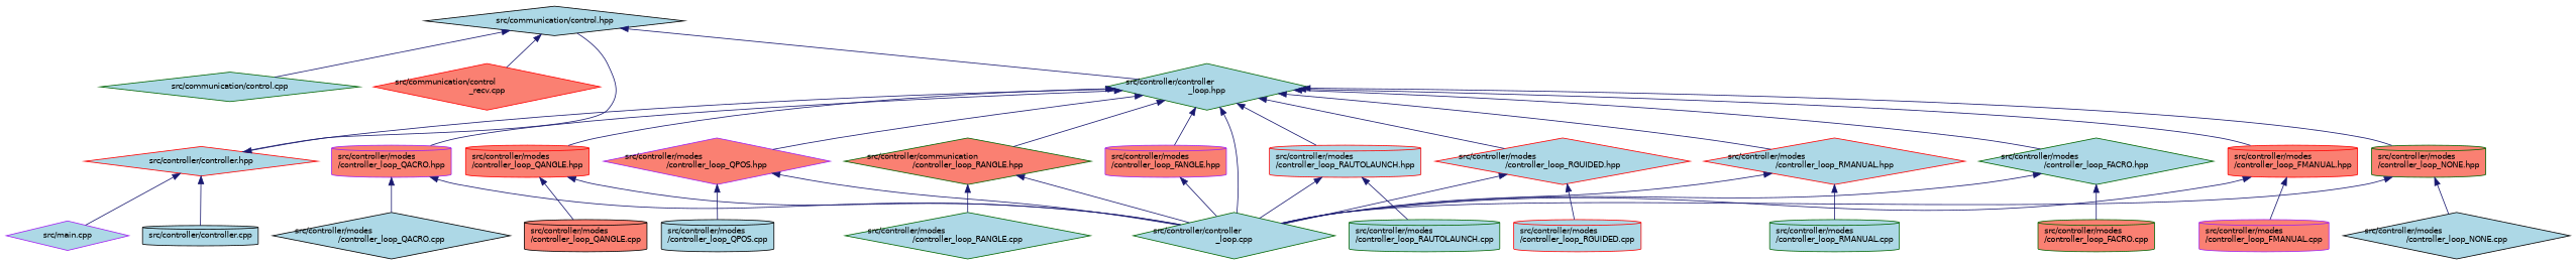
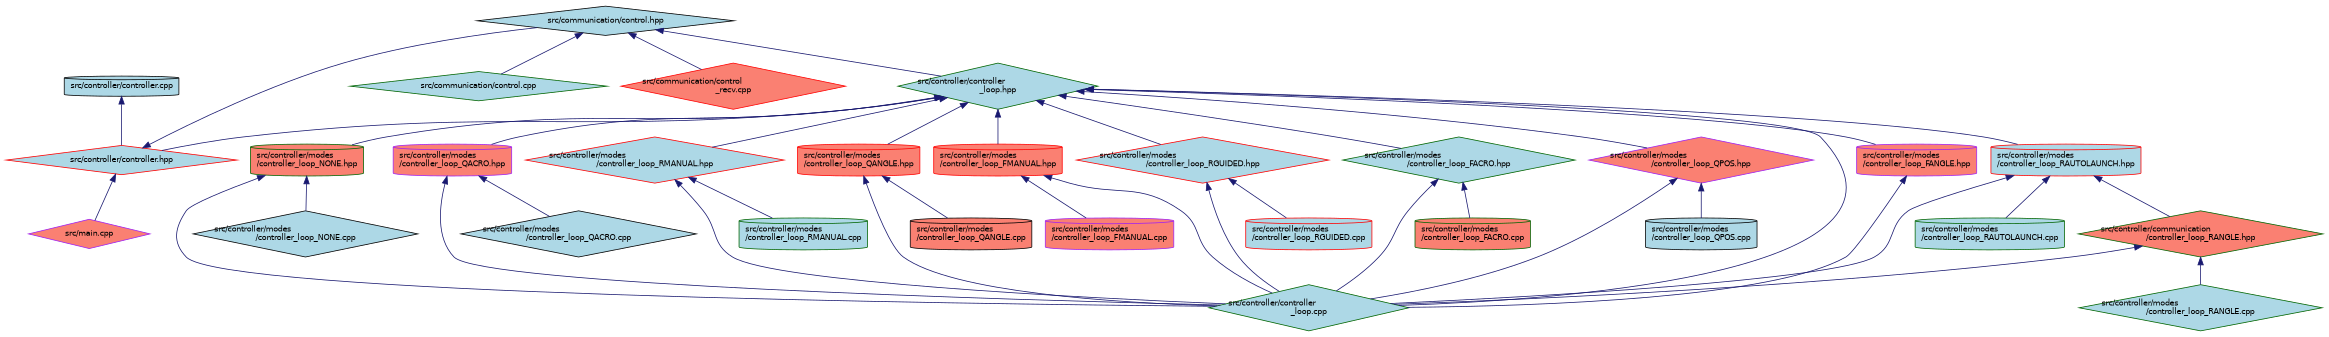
  digraph {
    node [color=darkgreen fillcolor=lightblue fontname=Helvetica fontsize=10 shape=diamond style=filled]
    edge [color=midnightblue dir=back fontname=Helvetica fontsize=10 labelfontname=Helvetica labelfontsize=10 style=solid]
    n1 [color=black fontcolor=black height=0.2 label="src/communication/control.hpp" width=0.4]
    n2 [height=0.2 label="src/communication/control.cpp" width=0.4]
    n3 [color=red fillcolor=salmon height=0.2 label="src/communication/control\l_recv.cpp" width=0.4]
    n4 [height=0.2 label="src/controller/controller\l_loop.hpp" width=0.4]
    n5 [color=red height=0.2 label="src/controller/controller.hpp" width=0.4]
    n6 [color=black height=0.2 label="src/controller/controller.cpp" shape=cylinder width=0.4]
-   n7 [color=purple height=0.2 label="src/main.cpp" width=0.4]
+   n7 [color=purple fillcolor=salmon height=0.2 label="src/main.cpp" width=0.4]
    n8 [height=0.2 label="src/controller/controller\l_loop.cpp" width=0.4]
    n9 [height=0.2 label="src/controller/modes\l/controller_loop_FACRO.hpp" width=0.4]
    n10 [color=purple fillcolor=salmon height=0.2 label="src/controller/modes\l/controller_loop_FANGLE.hpp" shape=cylinder width=0.4]
    n11 [color=red fillcolor=salmon height=0.2 label="src/controller/modes\l/controller_loop_FMANUAL.hpp" shape=cylinder width=0.4]
    n12 [fillcolor=salmon height=0.2 label="src/controller/modes\l/controller_loop_NONE.hpp" shape=cylinder width=0.4]
    n13 [color=purple fillcolor=salmon height=0.2 label="src/controller/modes\l/controller_loop_QACRO.hpp" shape=cylinder width=0.4]
    n14 [color=red fillcolor=salmon height=0.2 label="src/controller/modes\l/controller_loop_QANGLE.hpp" shape=cylinder width=0.4]
    n15 [color=purple fillcolor=salmon height=0.2 label="src/controller/modes\l/controller_loop_QPOS.hpp" width=0.4]
    n16 [fillcolor=salmon height=0.2 label="src/controller/communication\l/controller_loop_RANGLE.hpp" width=0.4]
    n17 [color=red height=0.2 label="src/controller/modes\l/controller_loop_RAUTOLAUNCH.hpp" shape=cylinder width=0.4]
    n18 [color=red height=0.2 label="src/controller/modes\l/controller_loop_RGUIDED.hpp" width=0.4]
    n19 [color=red height=0.2 label="src/controller/modes\l/controller_loop_RMANUAL.hpp" width=0.4]
    n20 [fillcolor=salmon height=0.2 label="src/controller/modes\l/controller_loop_FACRO.cpp" shape=cylinder width=0.4]
    n21 [color=purple fillcolor=salmon height=0.2 label="src/controller/modes\l/controller_loop_FMANUAL.cpp" shape=cylinder width=0.4]
    n22 [color=black height=0.2 label="src/controller/modes\l/controller_loop_NONE.cpp" width=0.4]
    n23 [color=black height=0.2 label="src/controller/modes\l/controller_loop_QACRO.cpp" width=0.4]
    n24 [color=black fillcolor=salmon height=0.2 label="src/controller/modes\l/controller_loop_QANGLE.cpp" shape=cylinder width=0.4]
    n25 [color=black height=0.2 label="src/controller/modes\l/controller_loop_QPOS.cpp" shape=cylinder width=0.4]
    n26 [height=0.2 label="src/controller/modes\l/controller_loop_RANGLE.cpp" width=0.4]
    n27 [height=0.2 label="src/controller/modes\l/controller_loop_RAUTOLAUNCH.cpp" shape=cylinder width=0.4]
    n28 [color=red height=0.2 label="src/controller/modes\l/controller_loop_RGUIDED.cpp" shape=cylinder width=0.4]
    n29 [height=0.2 label="src/controller/modes\l/controller_loop_RMANUAL.cpp" shape=cylinder width=0.4]
    n1 -> n2
    n1 -> n3
    n1 -> n4
    n4 -> n5
    n4 -> n8
    n4 -> n9
    n4 -> n10
    n4 -> n11
    n4 -> n12
    n4 -> n13
    n4 -> n14
    n4 -> n15
-   n4 -> n16
+   n17 -> n16
    n4 -> n17
    n4 -> n18
    n4 -> n19
    n5 -> n1
-   n5 -> n6
+   n6 -> n5
    n5 -> n7
    n9 -> n8
    n9 -> n20
    n10 -> n8
    n11 -> n8
    n11 -> n21
    n12 -> n8
    n12 -> n22
    n13 -> n8
    n13 -> n23
    n14 -> n8
    n14 -> n24
    n15 -> n8
    n15 -> n25
    n16 -> n8
    n16 -> n26
    n17 -> n8
    n17 -> n27
    n18 -> n8
    n18 -> n28
    n19 -> n8
    n19 -> n29
  }
